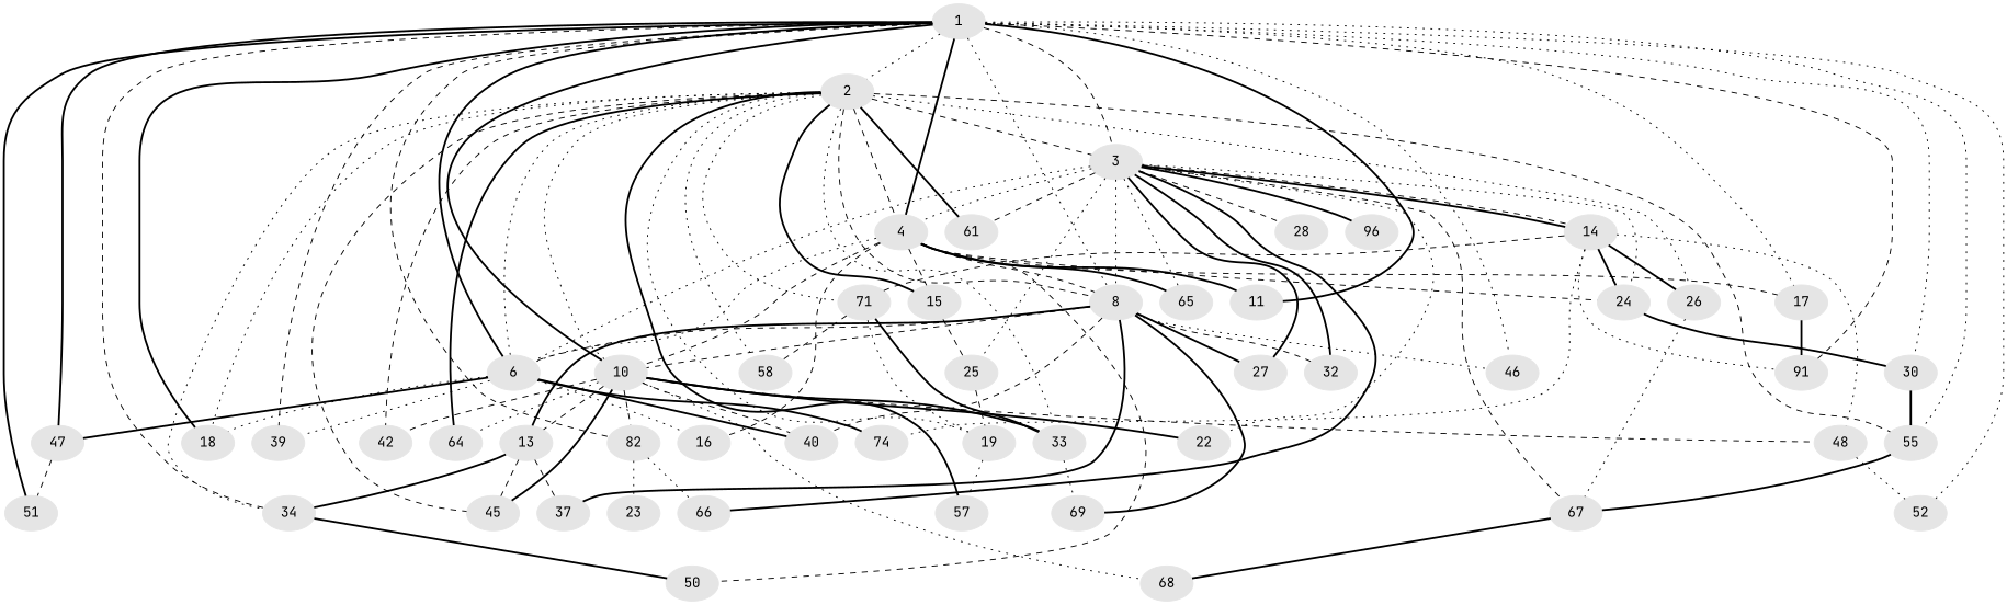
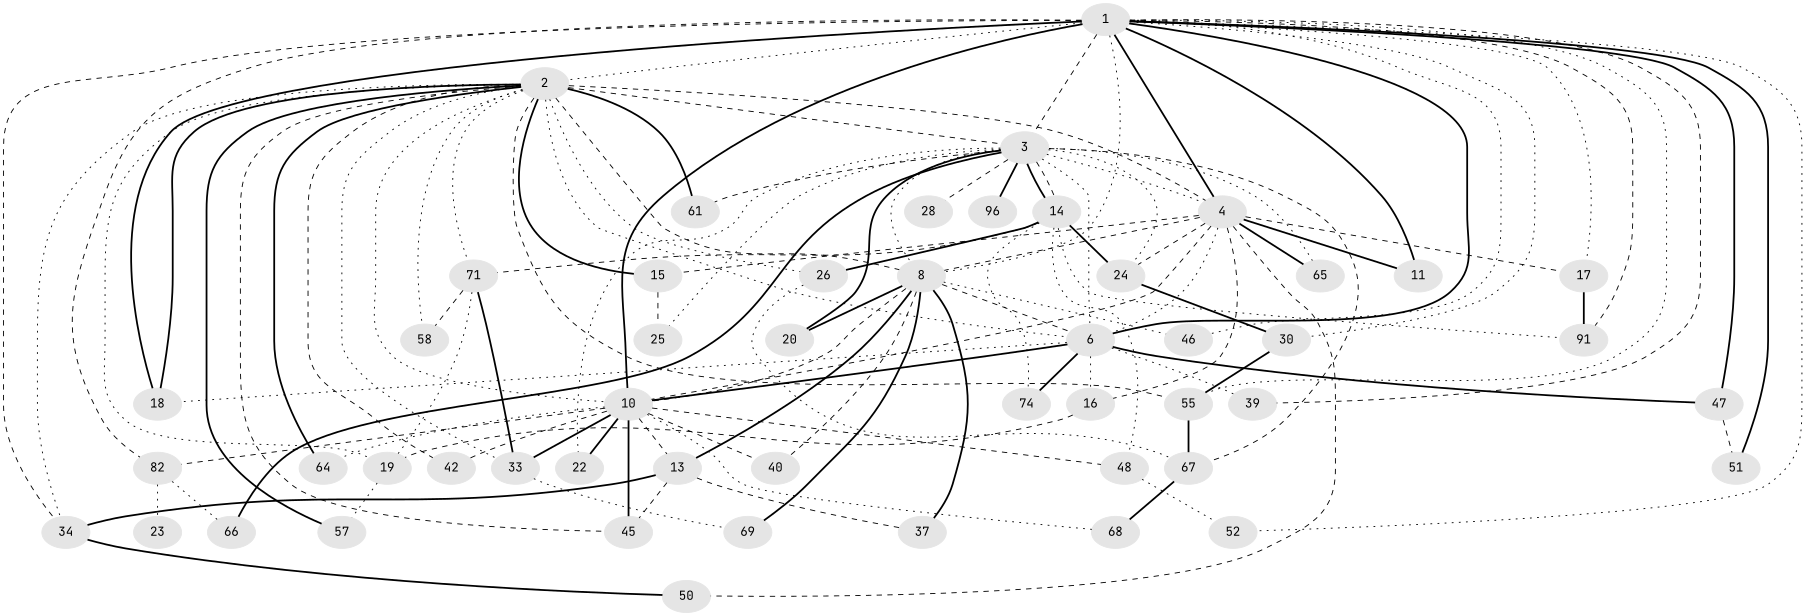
  graph {
    fontname="JetBrains Mono"
    node [color=gray90 fontname="JetBrains Mono" style=filled]
    edge [fontname="JetBrains Mono" style=dotted]
    1 [super="+7"]
    2 [super="+8"]
    3 [super="+9"]
    4 [super="+27"]
    n5 [label=8 super="+49"]
    6 [super="+19"]
    10 [super="+38"]
    11
    n9 [label=82]
    17
    18 [super="+62"]
    30 [super="+56"]
    n13 [label=91 super="+54"]
    34 [super="+35"]
    39
    46
    47
    51
    52
    55
    15
    n22 [label=71 super="+60"]
    26
    n24 [label=19 super="+53"]
    42
    45
    57
    58
    61
    64
    33
    28
    14 [super="+44"]
-   20 [label=27]
+   20
    22
    24 [super="+63"]
    25
-   32
    n39 [label=96]
    65
    66
    67 [super="+71"]
    16
    50
    13 [super="+59"]
    37
    40 [super="+41"]
    69
    n49 [label=74]
    48
    68
    23 [super="+43"]
    1 -- 2 [weight=4]
    1 -- 3 [style=dashed weight=4]
    1 -- 4 [style=bold weight=2]
    1 -- n5 [weight=2]
    1 -- 6 [style=bold weight=2]
    1 -- 10 [style=bold weight=2]
    1 -- 11 [style=bold]
    1 -- n9 [style=dashed]
    1 -- 17
    1 -- 18 [style=bold]
    1 -- 30
    1 -- n13 [style=dashed]
    1 -- 34 [style=dashed]
    1 -- 39 [style=dashed]
    1 -- 46
    1 -- 47 [style=bold]
    1 -- 51 [style=bold]
    1 -- 52
    1 -- 55
    2 -- 3 [style=dashed weight=4]
    2 -- 4 [style=dashed weight=2]
    2 -- n5 [style=dashed weight=3]
    2 -- 6 [weight=2]
    2 -- 10 [weight=2]
-   2 -- 18
+   2 -- 18 [style=bold]
    2 -- 34
    2 -- 55 [style=dashed]
    2 -- 15 [style=bold]
    2 -- n22
    2 -- 26
    2 -- n24
    2 -- 42 [style=dashed]
    2 -- 45 [style=dashed]
    2 -- 57 [style=bold]
    2 -- 58
    2 -- 61 [style=bold]
    2 -- 64 [style=bold]
    2 -- 33
    3 -- 4 [weight=2]
    3 -- n5 [weight=2]
    3 -- 6 [weight=2]
    3 -- 61 [style=dashed]
    3 -- 28 [style=dashed]
    3 -- 14 [style=bold]
    3 -- 14 [style=dashed]
    3 -- 20 [style=bold]
    3 -- 22
    3 -- 24 [weight=2]
    3 -- 25
-   3 -- 32 [style=bold]
    3 -- n39 [style=bold weight=2]
    3 -- 65
    3 -- 66 [style=bold]
    3 -- 67 [style=dashed]
    4 -- n5 [style=dashed]
    4 -- 6
    4 -- 10 [style=dashed weight=2]
    4 -- 11 [style=bold]
    4 -- 17 [style=dashed]
    4 -- 15 [style=dashed]
    4 -- 24 [style=dashed]
    4 -- 65 [style=bold]
    4 -- 16 [style=dashed]
    4 -- 50 [style=dashed]
    n5 -- 6 [style=dashed]
    n5 -- 10 [style=dashed]
    n5 -- 46
    n5 -- 20 [style=bold]
-   n5 -- 32 [style=dashed]
    n5 -- 13 [style=bold]
    n5 -- 37 [style=bold]
    n5 -- 40 [style=dashed]
    n5 -- 69 [style=bold]
-   6 -- 40 [style=bold]
+   6 -- 10 [style=bold]
    6 -- 18
    6 -- 39
    6 -- 47 [style=bold]
    6 -- 16
    6 -- n49 [style=bold]
    10 -- n9 [style=dashed]
    10 -- 42 [style=dashed]
    10 -- 45 [style=bold]
    10 -- 64
    10 -- 33 [style=bold]
    10 -- 22 [style=bold]
    10 -- 13 [style=dashed]
    10 -- 40 [style=dashed weight=2]
    10 -- 48 [style=dashed]
    10 -- 68
    n9 -- 66
    n9 -- 23
    17 -- n13 [style=bold]
    30 -- 55 [style=bold]
    34 -- 50 [style=bold]
    47 -- 51 [style=dashed]
    55 -- 67 [style=bold]
    15 -- 25 [style=dashed]
    n22 -- n24
    n22 -- 58 [style=dashed]
    n22 -- 33 [style=bold]
    26 -- 67
    n24 -- 57
    33 -- 69
    14 -- n13
    14 -- n22 [style=dashed]
    14 -- 26 [style=bold]
    14 -- 24 [style=bold]
    14 -- n49
    14 -- 48
    24 -- 30 [style=bold]
    67 -- 68 [style=bold]
-   25 -- n24 [style=dashed]
+   16 -- n24 [style=dashed]
    13 -- 34 [style=bold]
    13 -- 45 [style=dashed]
    13 -- 37 [style=dashed]
    48 -- 52
  }
